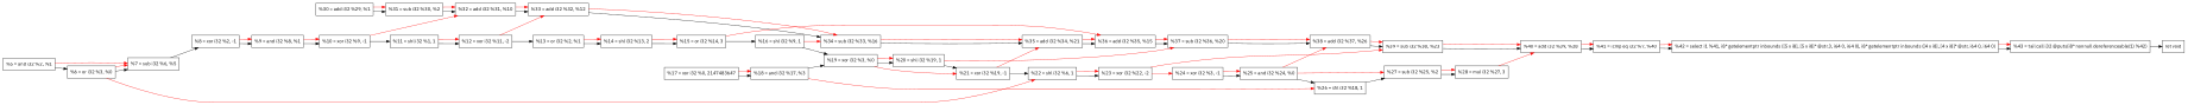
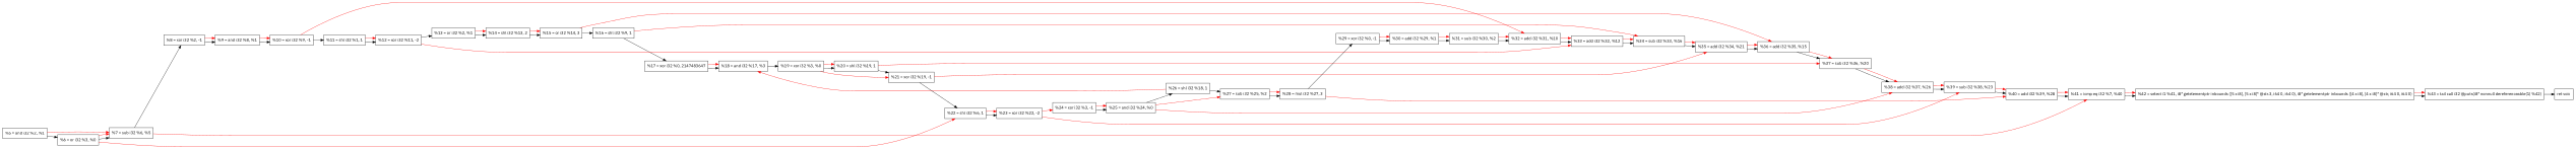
  digraph {
    fontname="IBM Plex Sans"
    rankdir=LR
    node [fontname="IBM Plex Sans" shape=record]
    edge [fontname="IBM Plex Sans" color=red]
    n1 [label="  %5 = and i32 %2, %1"]
    n2 [label="  %6 = or i32 %3, %0"]
    n3 [label="  %7 = sub i32 %6, %5"]
    n4 [label="  %22 = shl i32 %6, 1"]
    n5 [label="  %8 = xor i32 %2, -1"]
    n6 [label="  %41 = icmp eq i32 %7, %40"]
    n7 [label="  %23 = xor i32 %22, -2"]
    n8 [label="  %9 = and i32 %8, %1"]
    n9 [label="  %42 = select i1 %41, i8* getelementptr inbounds ([5 x i8], [5 x i8]* @str.3, i64 0, i64 0), i8* getelementptr inbounds ([4 x i8], [4 x i8]* @str, i64 0, i64 0)"]
    n10 [label="  %10 = xor i32 %9, -1"]
    n11 [label="  %11 = shl i32 %1, 1"]
    n12 [label="  %32 = add i32 %31, %10"]
    n13 [label="  %16 = shl i32 %9, 1"]
    n14 [label="  %17 = xor i32 %0, 2147483647"]
    n15 [label="  %34 = sub i32 %33, %16"]
    n16 [label="  %12 = xor i32 %11, -2"]
    n17 [label="  %33 = add i32 %32, %12"]
    n18 [label="  %13 = or i32 %2, %1"]
    n19 [label="  %14 = shl i32 %13, 2"]
    n20 [label="  %15 = or i32 %14, 3"]
    n21 [label="  %36 = add i32 %35, %15"]
    n22 [label="  %37 = sub i32 %36, %20"]
    n23 [label="  %18 = and i32 %17, %3"]
    n24 [label="  %35 = add i32 %34, %21"]
    n25 [label="  %19 = xor i32 %3, %0"]
    n26 [label="  %26 = shl i32 %18, 1"]
    n27 [label="  %20 = shl i32 %19, 1"]
    n28 [label="  %21 = xor i32 %19, -1"]
    n29 [label="  %27 = sub i32 %25, %2"]
    n30 [label="  %38 = add i32 %37, %26"]
    n31 [label="  %24 = xor i32 %3, -1"]
    n32 [label="  %39 = sub i32 %38, %23"]
    n33 [label="  %25 = and i32 %24, %0"]
    n34 [label="  %40 = add i32 %39, %28"]
    n35 [label="  %28 = mul i32 %27, 3"]
+   n36 [label="  %29 = xor i32 %0, -1"]
    n37 [label="  %30 = add i32 %29, %1"]
    n38 [label="  %31 = sub i32 %30, %2"]
    n39 [label="  %43 = tail call i32 @puts(i8* nonnull dereferenceable(1) %42)"]
    n40 [label="  ret void"]
    n1 -> n2 [color=""]
    n1 -> n3
    n2 -> n3 [color=""]
    n2 -> n3
    n2 -> n4
    n3 -> n5 [color=""]
+   n3 -> n6
    n4 -> n7 [color=""]
    n4 -> n7
    n5 -> n8 [color=""]
    n5 -> n8
    n6 -> n9 [color=""]
    n6 -> n9
    n7 -> n31
    n7 -> n32
    n8 -> n10 [color=""]
    n8 -> n10
    n9 -> n39 [color=""]
    n9 -> n39
    n10 -> n11 [color=""]
    n10 -> n12
    n11 -> n16 [color=""]
    n11 -> n16
    n12 -> n17 [color=""]
    n12 -> n17
-   n13 -> n25 [color=""]
+   n13 -> n14 [color=""]
    n13 -> n15
    n14 -> n23 [color=""]
    n14 -> n23
    n15 -> n24 [color=""]
    n15 -> n24
    n16 -> n17
    n16 -> n18 [color=""]
    n17 -> n15 [color=""]
    n17 -> n15
    n18 -> n19 [color=""]
    n18 -> n19
    n19 -> n20 [color=""]
    n19 -> n20
    n20 -> n13 [color=""]
    n20 -> n21
    n21 -> n22 [color=""]
    n21 -> n22
    n22 -> n30 [color=""]
    n22 -> n30
    n23 -> n25 [color=""]
-   n23 -> n26
+   n26 -> n23
    n24 -> n21 [color=""]
    n24 -> n21
    n25 -> n27 [color=""]
    n25 -> n27
    n25 -> n28
    n26 -> n29 [color=""]
    n27 -> n22
    n27 -> n28 [color=""]
    n28 -> n4 [color=""]
    n28 -> n24
    n29 -> n35 [color=""]
    n29 -> n35
    n30 -> n32 [color=""]
    n30 -> n32
    n31 -> n33 [color=""]
    n31 -> n33
    n32 -> n34 [color=""]
    n32 -> n34
    n33 -> n26 [color=""]
    n33 -> n29
    n33 -> n30
    n34 -> n6 [color=""]
    n34 -> n6
    n35 -> n34
+   n35 -> n36 [color=""]
+   n36 -> n37 [color=""]
+   n36 -> n37
    n37 -> n38 [color=""]
    n37 -> n38
    n38 -> n12 [color=""]
    n38 -> n12
    n39 -> n40 [color=""]
  }
